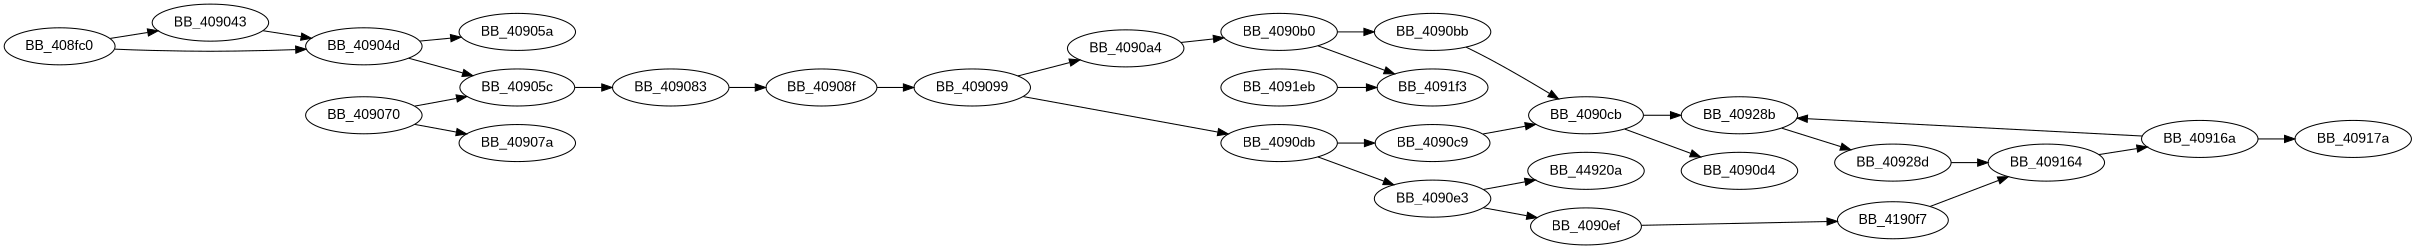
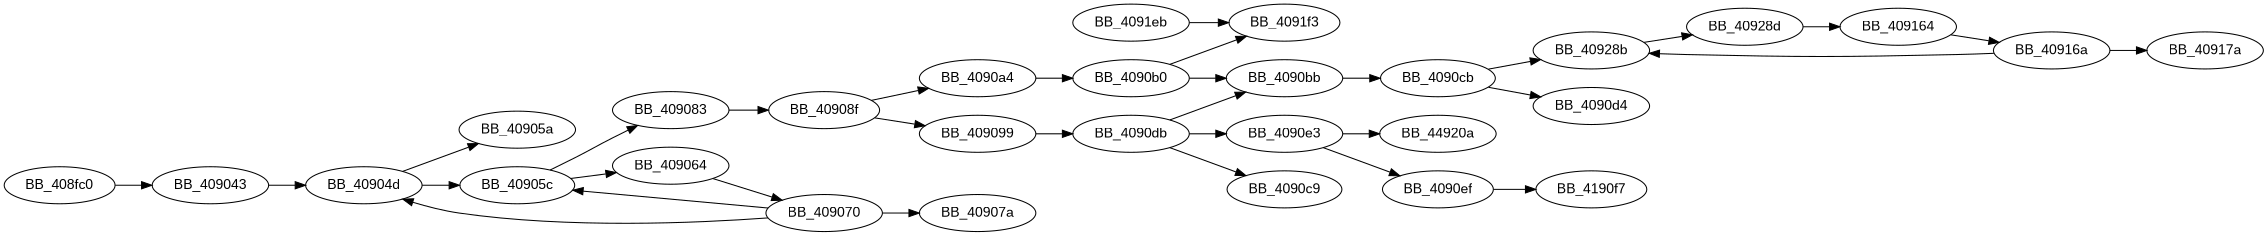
  digraph {
    fontname="Liberation Sans"
    rankdir=LR
    node [fontname="Liberation Sans"]
    edge [fontname="Liberation Sans"]
    BB_408fc0
    BB_409043
    BB_40904d
    BB_40905a
    BB_40905c
+   BB_409064
    BB_409083
    BB_409070
    BB_40908f
    BB_40907a
    BB_409099
    BB_4090a4
    BB_4090db
    BB_4090b0
    BB_4090bb
    BB_4090e3
    BB_4090c9
    BB_4091f3
    BB_4090cb
    BB_4090ef
    n21 [label=BB_44920a]
    BB_4090d4
    BB_40928b
    BB_40928d
    BB_409164
    BB_40916a
    n27 [label=BB_4190f7]
    BB_40917a
    BB_4091eb
    BB_408fc0 -> BB_409043
-   BB_408fc0 -> BB_40904d
+   BB_409070 -> BB_40904d
    BB_409043 -> BB_40904d
    BB_40904d -> BB_40905a
    BB_40904d -> BB_40905c
+   BB_40905c -> BB_409064
    BB_40905c -> BB_409083
+   BB_409064 -> BB_409070
    BB_409083 -> BB_40908f
    BB_409070 -> BB_40905c
    BB_409070 -> BB_40907a
    BB_40908f -> BB_409099
-   BB_409099 -> BB_4090a4
+   BB_40908f -> BB_4090a4
    BB_409099 -> BB_4090db
    BB_4090a4 -> BB_4090b0
+   BB_4090db -> BB_4090bb
    BB_4090db -> BB_4090e3
    BB_4090db -> BB_4090c9
    BB_4090b0 -> BB_4090bb
    BB_4090b0 -> BB_4091f3
    BB_4090bb -> BB_4090cb
    BB_4090e3 -> BB_4090ef
    BB_4090e3 -> n21
-   BB_4090c9 -> BB_4090cb
    BB_4090cb -> BB_4090d4
    BB_4090cb -> BB_40928b
    BB_4090ef -> n27
    BB_40928b -> BB_40928d
    BB_40928d -> BB_409164
    BB_409164 -> BB_40916a
    BB_40916a -> BB_40928b
    BB_40916a -> BB_40917a
-   n27 -> BB_409164
    BB_4091eb -> BB_4091f3
  }
